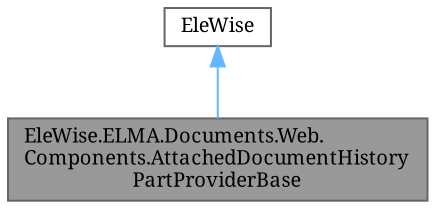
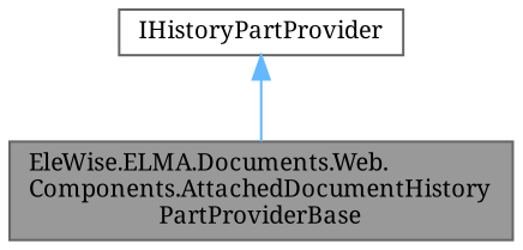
  digraph {
    fontname="Noto Serif"
    node [color=gray40 fontname="Noto Serif" fontsize=10 shape=box style=filled]
    n1 [fillcolor=grey60 fontcolor=black height=0.2 label="EleWise.ELMA.Documents.Web.\lComponents.AttachedDocumentHistory\lPartProviderBase" width=0.4]
-   n2 [fillcolor=white height=0.2 label=EleWise width=0.4]
+   n2 [fillcolor=white height=0.2 label=IHistoryPartProvider width=0.4]
    n2 -> n1 [color=steelblue1 dir=back fontname="Noto Serif" fontsize=10 labelfontname=Helvetica labelfontsize=10 style=solid]
  }
